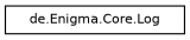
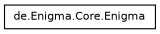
  digraph {
    rankdir=LR
-   n1 [color=black fillcolor=white fontname=Helvetica fontsize=10 height=0.2 label="de.Enigma.Core.Log" shape=record style=filled width=0.4]
+   n1 [color=black fillcolor=white fontname=Helvetica fontsize=10 height=0.2 label="de.Enigma.Core.Enigma" shape=record style=filled width=0.4]
  }
